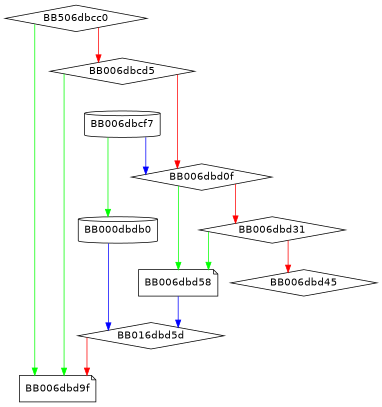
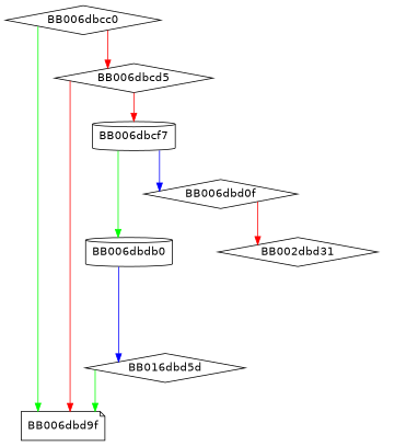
  digraph {
    fontname="DejaVu Sans"
    splines=ortho
    node [fontname="DejaVu Sans" shape=diamond]
    edge [color=green fontname="DejaVu Sans"]
    BB006dbd9f [shape=note]
-   BB006dbcc0 [label=BB506dbcc0]
+   BB006dbcc0
    BB006dbcd5
    BB006dbcf7 [shape=cylinder]
-   BB006dbdb0 [shape=cylinder label=BB000dbdb0]
+   BB006dbdb0 [shape=cylinder]
    BB006dbd0f
    n7 [label=BB016dbd5d]
-   BB006dbd58 [shape=note]
-   BB006dbd31
-   BB006dbd45
+   BB006dbd31 [label=BB002dbd31]
    BB006dbcc0 -> BB006dbd9f
    BB006dbcc0 -> BB006dbcd5 [color=red]
-   BB006dbcd5 -> BB006dbd9f
-   BB006dbcd5 -> BB006dbd0f [color=red]
+   BB006dbcd5 -> BB006dbd9f [color=red]
+   BB006dbcd5 -> BB006dbcf7 [color=red]
    BB006dbcf7 -> BB006dbdb0
    BB006dbcf7 -> BB006dbd0f [color=blue]
    BB006dbdb0 -> n7 [color=blue]
-   BB006dbd0f -> BB006dbd58
    BB006dbd0f -> BB006dbd31 [color=red]
-   n7 -> BB006dbd9f [color=red]
-   BB006dbd58 -> n7 [color=blue]
-   BB006dbd31 -> BB006dbd58
-   BB006dbd31 -> BB006dbd45 [color=red]
+   n7 -> BB006dbd9f
  }
